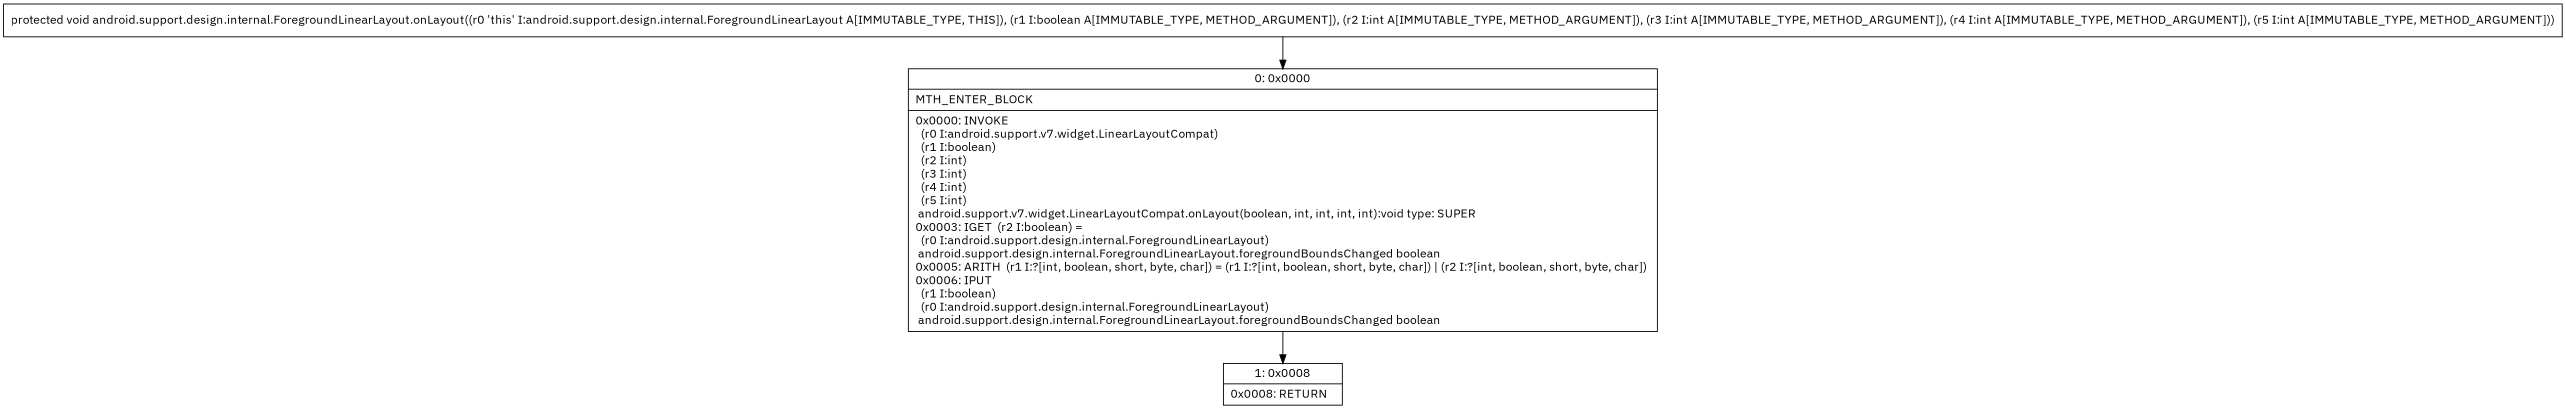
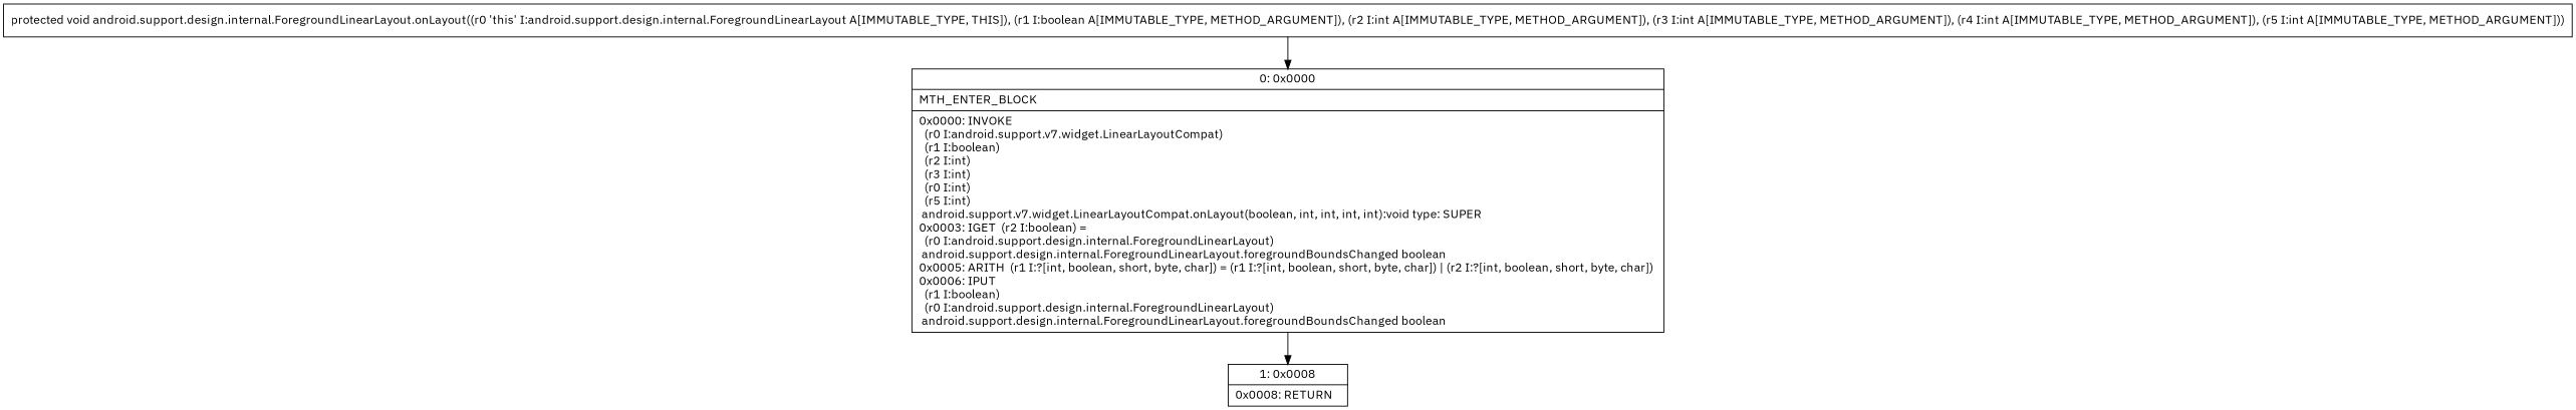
  digraph {
    fontname="IBM Plex Sans"
    node [shape=record fontname="IBM Plex Sans"]
    edge [fontname="IBM Plex Sans"]
-   n1 [label="{0\:\ 0x0000|MTH_ENTER_BLOCK\l|0x0000: INVOKE  \l  (r0 I:android.support.v7.widget.LinearLayoutCompat)\l  (r1 I:boolean)\l  (r2 I:int)\l  (r3 I:int)\l  (r4 I:int)\l  (r5 I:int)\l android.support.v7.widget.LinearLayoutCompat.onLayout(boolean, int, int, int, int):void type: SUPER \l0x0003: IGET  (r2 I:boolean) = \l  (r0 I:android.support.design.internal.ForegroundLinearLayout)\l android.support.design.internal.ForegroundLinearLayout.foregroundBoundsChanged boolean \l0x0005: ARITH  (r1 I:?[int, boolean, short, byte, char]) = (r1 I:?[int, boolean, short, byte, char]) \| (r2 I:?[int, boolean, short, byte, char]) \l0x0006: IPUT  \l  (r1 I:boolean)\l  (r0 I:android.support.design.internal.ForegroundLinearLayout)\l android.support.design.internal.ForegroundLinearLayout.foregroundBoundsChanged boolean \l}"]
+   n1 [label="{0\:\ 0x0000|MTH_ENTER_BLOCK\l|0x0000: INVOKE  \l  (r0 I:android.support.v7.widget.LinearLayoutCompat)\l  (r1 I:boolean)\l  (r2 I:int)\l  (r3 I:int)\l  (r0 I:int)\l  (r5 I:int)\l android.support.v7.widget.LinearLayoutCompat.onLayout(boolean, int, int, int, int):void type: SUPER \l0x0003: IGET  (r2 I:boolean) = \l  (r0 I:android.support.design.internal.ForegroundLinearLayout)\l android.support.design.internal.ForegroundLinearLayout.foregroundBoundsChanged boolean \l0x0005: ARITH  (r1 I:?[int, boolean, short, byte, char]) = (r1 I:?[int, boolean, short, byte, char]) \| (r2 I:?[int, boolean, short, byte, char]) \l0x0006: IPUT  \l  (r1 I:boolean)\l  (r0 I:android.support.design.internal.ForegroundLinearLayout)\l android.support.design.internal.ForegroundLinearLayout.foregroundBoundsChanged boolean \l}"]
    n2 [label="{1\:\ 0x0008|0x0008: RETURN   \l}"]
    n3 [label="{protected void android.support.design.internal.ForegroundLinearLayout.onLayout((r0 'this' I:android.support.design.internal.ForegroundLinearLayout A[IMMUTABLE_TYPE, THIS]), (r1 I:boolean A[IMMUTABLE_TYPE, METHOD_ARGUMENT]), (r2 I:int A[IMMUTABLE_TYPE, METHOD_ARGUMENT]), (r3 I:int A[IMMUTABLE_TYPE, METHOD_ARGUMENT]), (r4 I:int A[IMMUTABLE_TYPE, METHOD_ARGUMENT]), (r5 I:int A[IMMUTABLE_TYPE, METHOD_ARGUMENT])) }"]
    n1 -> n2
    n3 -> n1
  }
